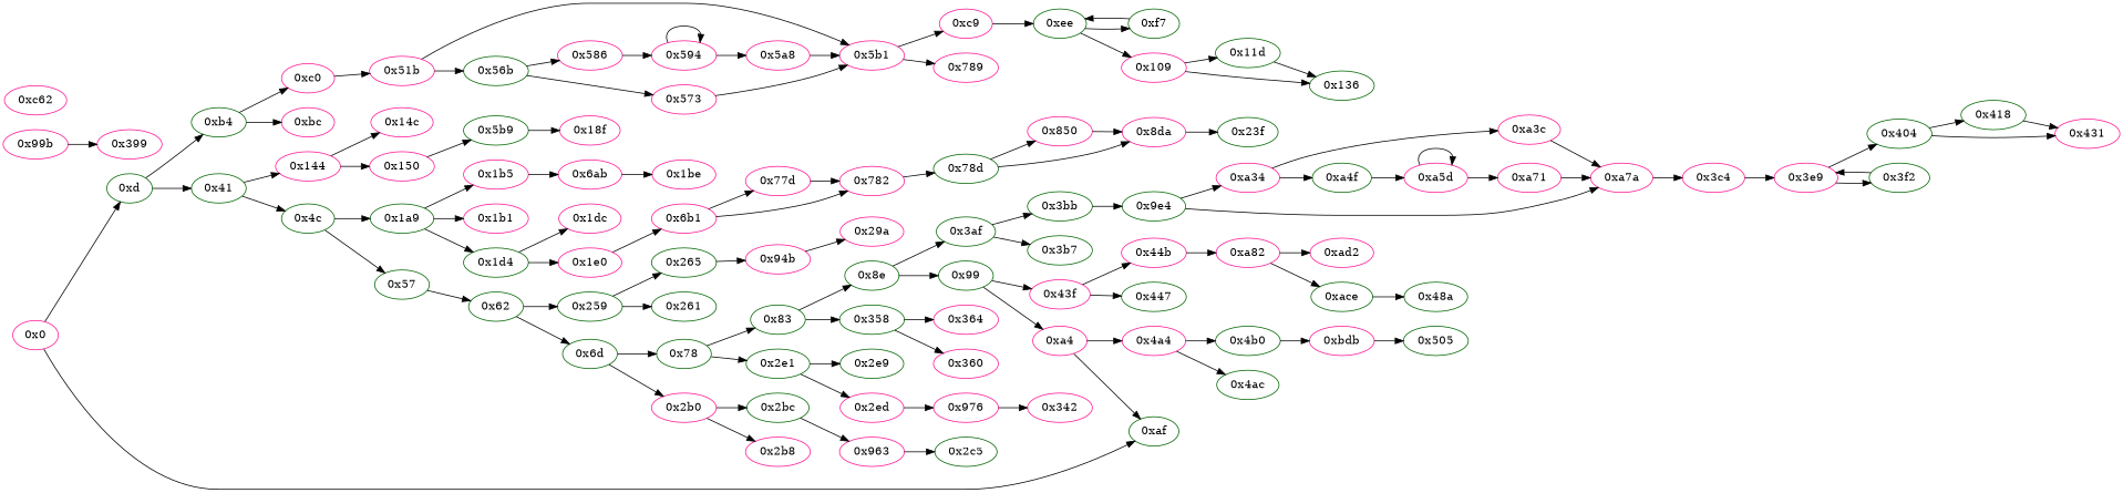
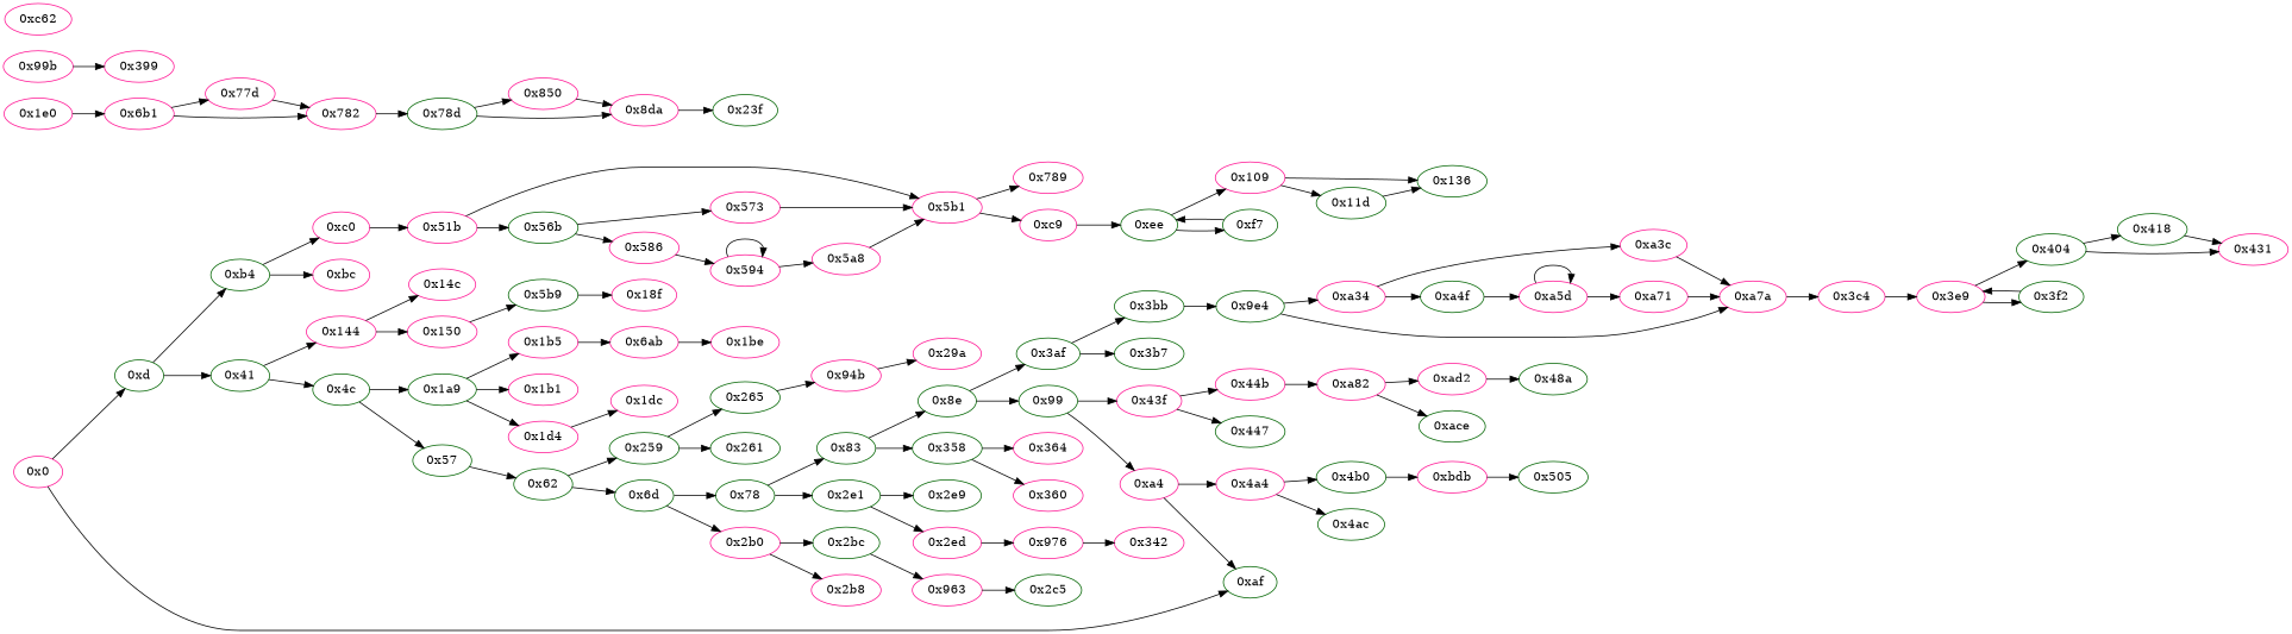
  digraph {
    rankdir=LR
    node [color=deeppink fillcolor=white style=filled]
    "0x6ab"
    "0x1be"
    "0xee" [color=darkgreen]
    "0xc9"
    "0xf7" [color=darkgreen]
    "0x109"
    "0x9e4" [color=darkgreen]
    "0xa7a"
    "0xa34"
    "0x3c4"
    "0xa3c"
    "0xa4f" [color=darkgreen]
    "0x5b9" [color=darkgreen]
    "0x150"
    "0x18f"
    "0x48a" [color=darkgreen]
    "0x11d" [color=darkgreen]
    "0x136" [color=darkgreen]
    "0x62" [color=darkgreen]
    "0x6d" [color=darkgreen]
    "0x259" [color=darkgreen]
    "0x2b0"
    "0x78" [color=darkgreen]
    "0x261" [color=darkgreen]
    "0x265" [color=darkgreen]
    "0x43f"
    "0x44b"
    "0x447" [color=darkgreen]
    "0xa82"
    "0x2e1" [color=darkgreen]
    "0x2e9" [color=darkgreen]
    "0x2ed"
    "0x976"
    "0x4ac" [color=darkgreen]
    "0xace" [color=darkgreen]
    "0x586"
    "0x594"
    "0x5a8"
    "0x573"
    "0x5b1"
    "0x789"
    "0x2b8"
    "0x2bc" [color=darkgreen]
    "0x83" [color=darkgreen]
    "0xd" [color=darkgreen]
    "0x41" [color=darkgreen]
    "0xb4" [color=darkgreen]
    "0x4c" [color=darkgreen]
    "0x144"
    "0xbc"
    "0xc0"
    "0x6b1"
    "0x77d"
    "0x782"
    "0x78d" [color=darkgreen]
    "0x57" [color=darkgreen]
    "0x1a9" [color=darkgreen]
-   "0x1d4" [color=darkgreen]
+   "0x1d4"
    "0x1b5"
    "0x1b1"
    "0x94b"
    "0x1e0"
    "0x963"
    "0xad2"
    "0x14c"
    "0x505" [color=darkgreen]
    "0x2c5" [color=darkgreen]
    "0x23f" [color=darkgreen]
    "0x51b"
    "0x8e" [color=darkgreen]
    "0x358" [color=darkgreen]
    "0x99" [color=darkgreen]
    "0x3af" [color=darkgreen]
    "0x360"
    "0x364"
    "0x56b" [color=darkgreen]
    "0x418" [color=darkgreen]
    "0x431"
    "0x29a"
    "0x850"
    "0x8da"
    "0xa4"
    "0x3bb" [color=darkgreen]
    "0x3b7" [color=darkgreen]
    "0x99b"
    "0x399"
    "0x404" [color=darkgreen]
    "0xbdb"
    "0x4a4"
    "0xaf" [color=darkgreen]
    "0x342"
    "0x3e9"
    "0x3f2" [color=darkgreen]
    "0xc62"
    "0x4b0" [color=darkgreen]
    "0x1dc"
    "0x0"
    "0xa5d"
    "0xa71"
    "0x6ab" -> "0x1be"
    "0xee" -> "0xf7"
    "0xee" -> "0x109"
    "0xc9" -> "0xee"
    "0xf7" -> "0xee"
    "0x109" -> "0x11d"
    "0x109" -> "0x136"
    "0x9e4" -> "0xa7a"
    "0x9e4" -> "0xa34"
    "0xa7a" -> "0x3c4"
    "0xa34" -> "0xa3c"
    "0xa34" -> "0xa4f"
    "0x3c4" -> "0x3e9"
    "0xa3c" -> "0xa7a"
    "0xa4f" -> "0xa5d"
    "0x5b9" -> "0x18f"
    "0x150" -> "0x5b9"
    "0x11d" -> "0x136"
    "0x62" -> "0x6d"
    "0x62" -> "0x259"
    "0x6d" -> "0x2b0"
    "0x6d" -> "0x78"
    "0x259" -> "0x261"
    "0x259" -> "0x265"
    "0x2b0" -> "0x2b8"
    "0x2b0" -> "0x2bc"
    "0x78" -> "0x2e1"
    "0x78" -> "0x83"
    "0x265" -> "0x94b"
    "0x43f" -> "0x44b"
    "0x43f" -> "0x447"
    "0x44b" -> "0xa82"
    "0xa82" -> "0xace"
    "0xa82" -> "0xad2"
    "0x2e1" -> "0x2e9"
    "0x2e1" -> "0x2ed"
    "0x2ed" -> "0x976"
    "0x976" -> "0x342"
    "0x586" -> "0x594"
    "0x594" -> "0x594"
    "0x594" -> "0x5a8"
    "0x5a8" -> "0x5b1"
    "0x573" -> "0x5b1"
    "0x5b1" -> "0xc9"
    "0x5b1" -> "0x789"
    "0x2bc" -> "0x963"
    "0x83" -> "0x8e"
    "0x83" -> "0x358"
    "0xd" -> "0x41"
    "0xd" -> "0xb4"
    "0x41" -> "0x4c"
    "0x41" -> "0x144"
    "0xb4" -> "0xbc"
    "0xb4" -> "0xc0"
    "0x4c" -> "0x57"
    "0x4c" -> "0x1a9"
    "0x144" -> "0x150"
    "0x144" -> "0x14c"
    "0xc0" -> "0x51b"
    "0x6b1" -> "0x77d"
    "0x6b1" -> "0x782"
    "0x77d" -> "0x782"
    "0x782" -> "0x78d"
    "0x78d" -> "0x850"
    "0x78d" -> "0x8da"
    "0x57" -> "0x62"
    "0x1a9" -> "0x1d4"
    "0x1a9" -> "0x1b5"
    "0x1a9" -> "0x1b1"
-   "0x1d4" -> "0x1e0"
    "0x1d4" -> "0x1dc"
    "0x1b5" -> "0x6ab"
    "0x94b" -> "0x29a"
    "0x1e0" -> "0x6b1"
    "0x963" -> "0x2c5"
-   "0xace" -> "0x48a"
+   "0xad2" -> "0x48a"
    "0x51b" -> "0x5b1"
    "0x51b" -> "0x56b"
    "0x8e" -> "0x99"
    "0x8e" -> "0x3af"
    "0x358" -> "0x360"
    "0x358" -> "0x364"
    "0x99" -> "0x43f"
    "0x99" -> "0xa4"
    "0x3af" -> "0x3bb"
    "0x3af" -> "0x3b7"
    "0x56b" -> "0x586"
    "0x56b" -> "0x573"
    "0x418" -> "0x431"
    "0x850" -> "0x8da"
    "0x8da" -> "0x23f"
    "0xa4" -> "0x4a4"
    "0xa4" -> "0xaf"
    "0x3bb" -> "0x9e4"
    "0x99b" -> "0x399"
    "0x404" -> "0x418"
    "0x404" -> "0x431"
    "0xbdb" -> "0x505"
    "0x4a4" -> "0x4ac"
    "0x4a4" -> "0x4b0"
    "0x3e9" -> "0x404"
    "0x3e9" -> "0x3f2"
    "0x3f2" -> "0x3e9"
    "0x4b0" -> "0xbdb"
    "0x0" -> "0xd"
    "0x0" -> "0xaf"
    "0xa5d" -> "0xa5d"
    "0xa5d" -> "0xa71"
    "0xa71" -> "0xa7a"
  }
